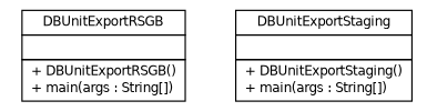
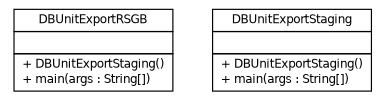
  digraph {
    nodesep=0.25
    ranksep=0.5
    node [fontcolor=black fontname=Helvetica fontsize=10.0 shape=plaintext]
-   n1 [label=<<table title="nl.b3p.brmo.test.util.database.dbunit.DBUnitExportRSGB" border="0" cellborder="1" cellspacing="0" cellpadding="2" port="p" href="./DBUnitExportRSGB.html"> 		<tr><td><table border="0" cellspacing="0" cellpadding="1"> <tr><td align="center" balign="center"> DBUnitExportRSGB </td></tr> 		</table></td></tr> 		<tr><td><table border="0" cellspacing="0" cellpadding="1"> <tr><td align="left" balign="left">  </td></tr> 		</table></td></tr> 		<tr><td><table border="0" cellspacing="0" cellpadding="1"> <tr><td align="left" balign="left"> + DBUnitExportRSGB() </td></tr> <tr><td align="left" balign="left"> + main(args : String[]) </td></tr> 		</table></td></tr> 		</table>>]
+   n1 [label=<<table title="nl.b3p.brmo.test.util.database.dbunit.DBUnitExportRSGB" border="0" cellborder="1" cellspacing="0" cellpadding="2" port="p" href="./DBUnitExportRSGB.html"> 		<tr><td><table border="0" cellspacing="0" cellpadding="1"> <tr><td align="center" balign="center"> DBUnitExportRSGB </td></tr> 		</table></td></tr> 		<tr><td><table border="0" cellspacing="0" cellpadding="1"> <tr><td align="left" balign="left">  </td></tr> 		</table></td></tr> 		<tr><td><table border="0" cellspacing="0" cellpadding="1"> <tr><td align="left" balign="left"> + DBUnitExportStaging() </td></tr> <tr><td align="left" balign="left"> + main(args : String[]) </td></tr> 		</table></td></tr> 		</table>>]
    n2 [label=<<table title="nl.b3p.brmo.test.util.database.dbunit.DBUnitExportStaging" border="0" cellborder="1" cellspacing="0" cellpadding="2" port="p" href="./DBUnitExportStaging.html"> 		<tr><td><table border="0" cellspacing="0" cellpadding="1"> <tr><td align="center" balign="center"> DBUnitExportStaging </td></tr> 		</table></td></tr> 		<tr><td><table border="0" cellspacing="0" cellpadding="1"> <tr><td align="left" balign="left">  </td></tr> 		</table></td></tr> 		<tr><td><table border="0" cellspacing="0" cellpadding="1"> <tr><td align="left" balign="left"> + DBUnitExportStaging() </td></tr> <tr><td align="left" balign="left"> + main(args : String[]) </td></tr> 		</table></td></tr> 		</table>>]
  }
